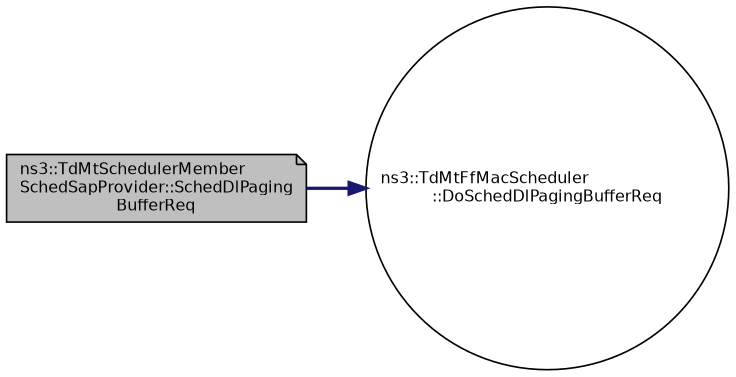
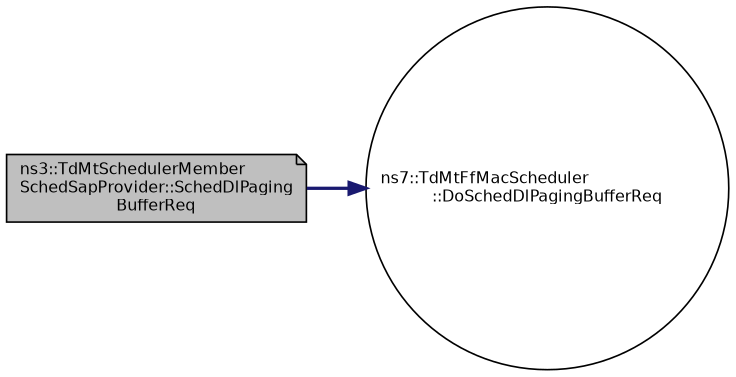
  digraph {
    rankdir=LR
    node [color=black fontname=Helvetica fontsize=10 style=filled]
    n1 [fillcolor=grey75 fontcolor=black height=0.2 label="ns3::TdMtSchedulerMember\lSchedSapProvider::SchedDlPaging\lBufferReq" shape=note width=0.4]
-   n2 [fillcolor=white height=0.2 label="ns3::TdMtFfMacScheduler\l::DoSchedDlPagingBufferReq" shape=circle width=0.4]
+   n2 [fillcolor=white height=0.2 label="ns7::TdMtFfMacScheduler\l::DoSchedDlPagingBufferReq" shape=circle width=0.4]
    n1 -> n2 [color=midnightblue fontname=Helvetica fontsize=10 labelfontname=Helvetica labelfontsize=10 style=bold arrowhead=normal]
  }
